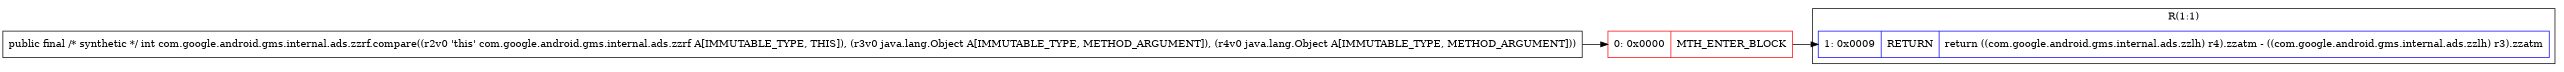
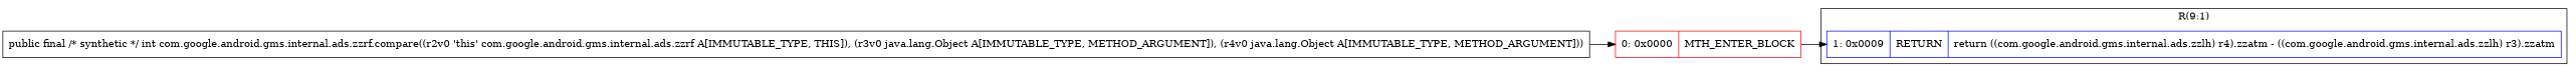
  digraph {
    rankdir=LR
    node [shape=record]
    n1 [color=blue label="{1\:\ 0x0009|RETURN\l|return ((com.google.android.gms.internal.ads.zzlh) r4).zzatm \- ((com.google.android.gms.internal.ads.zzlh) r3).zzatm\l}"]
    n2 [color=red label="{0\:\ 0x0000|MTH_ENTER_BLOCK\l}"]
    n3 [label="{public final \/* synthetic *\/ int com.google.android.gms.internal.ads.zzrf.compare((r2v0 'this' com.google.android.gms.internal.ads.zzrf A[IMMUTABLE_TYPE, THIS]), (r3v0 java.lang.Object A[IMMUTABLE_TYPE, METHOD_ARGUMENT]), (r4v0 java.lang.Object A[IMMUTABLE_TYPE, METHOD_ARGUMENT])) }"]
    subgraph cluster_1 {
-     label="R(1:1)"
+     label="R(9:1)"
      n1
    }
    n2 -> n1
    n3 -> n2
  }
